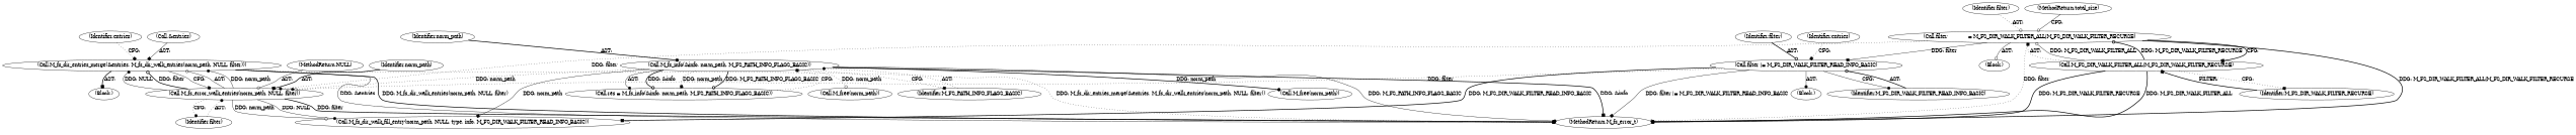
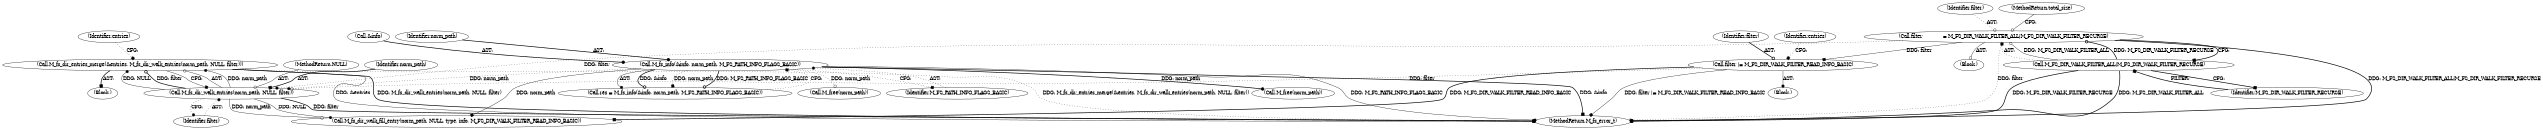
  digraph {
    edge [arrowhead=box style=bold]
    n1 [label="(Call,M_fs_dir_entries_merge(&entries, M_fs_dir_walk_entries(norm_path, NULL, filter)))"]
-   n2 [label="(Call,M_fs_error_walk_entries(norm_path, NULL, filter))"]
+   n2 [label="(Call,M_fs_dir_walk_entries(norm_path, NULL, filter))"]
    n3 [label="(Block,)"]
    n4 [label="(MethodReturn,M_fs_error_t)"]
    n5 [label="(Identifier,filter)"]
    n6 [label="(Call,M_fs_dir_walk_fill_entry(norm_path, NULL, type, info, M_FS_DIR_WALK_FILTER_READ_INFO_BASIC))"]
    n7 [label="(Call,M_fs_info(&info, norm_path, M_FS_PATH_INFO_FLAGS_BASIC))"]
    n8 [label="(Call,M_free(norm_path))"]
    n9 [label="(Identifier,M_FS_PATH_INFO_FLAGS_BASIC)"]
    n10 [label="(Call,M_free(norm_path))"]
    n11 [label="(Call,res = M_fs_info(&info, norm_path, M_FS_PATH_INFO_FLAGS_BASIC))"]
    n12 [label="(Call,filter |= M_FS_DIR_WALK_FILTER_READ_INFO_BASIC)"]
    n13 [label="(Block,)"]
-   n14 [label="(Identifier,M_FS_DIR_WALK_FILTER_READ_INFO_BASIC)"]
    n15 [label="(Call,filter              = M_FS_DIR_WALK_FILTER_ALL|M_FS_DIR_WALK_FILTER_RECURSE)"]
    n16 [label="(Call,M_FS_DIR_WALK_FILTER_ALL|M_FS_DIR_WALK_FILTER_RECURSE)"]
    n17 [label="(Block,)"]
    n18 [label="(Identifier,M_FS_DIR_WALK_FILTER_RECURSE)"]
-   n19 [label="(Call,&entries)"]
    n20 [label="(Identifier,norm_path)"]
    n21 [label="(Identifier,entries)"]
    n22 [label="(Identifier,filter)"]
    n23 [label="(MethodReturn,NULL)"]
+   n24 [label="(Call,&info)"]
    n25 [label="(Identifier,filter)"]
    n26 [label="(MethodReturn,total_size)"]
    n27 [label="(Identifier,norm_path)"]
    n28 [label="(Identifier,entries)"]
    n1 -> n2 [label="CFG: " style=solid]
    n1 -> n3 [label="AST: "]
    n1 -> n4 [label="DDG: &entries" style=solid]
    n1 -> n4 [arrowhead=odot label="DDG: M_fs_dir_walk_entries(norm_path, NULL, filter)"]
    n1 -> n4 [arrowhead=odot label="DDG: M_fs_dir_entries_merge(&entries, M_fs_dir_walk_entries(norm_path, NULL, filter))" style=dotted]
    n2 -> n1 [arrowhead=odot label="AST: " style=solid]
    n2 -> n1 [arrowhead=dot label="DDG: norm_path" style=solid]
    n2 -> n1 [arrowhead=dot label="DDG: NULL" style=solid]
    n2 -> n1 [arrowhead=odot label="DDG: filter"]
    n2 -> n4 [label="DDG: filter"]
    n2 -> n5 [arrowhead=dot label="CFG: " style=dotted]
    n2 -> n6 [arrowhead=odot label="DDG: norm_path" style=solid]
    n2 -> n6 [arrowhead=dot label="DDG: NULL" style=solid]
    n5 -> n2 [arrowhead=dot label="AST: " style=dotted]
    n7 -> n2 [arrowhead=dot label="DDG: norm_path" style=dotted]
    n7 -> n4 [arrowhead=dot label="DDG: M_FS_PATH_INFO_FLAGS_BASIC" style=solid]
    n7 -> n4 [label="DDG: &info"]
    n7 -> n6 [label="DDG: norm_path" style=solid]
    n7 -> n8 [arrowhead=odot label="DDG: norm_path" style=dotted]
    n7 -> n9 [label="CFG: " style=dotted]
    n7 -> n10 [arrowhead=dot label="DDG: norm_path"]
    n7 -> n11 [arrowhead=dot label="AST: " style=solid]
    n7 -> n11 [arrowhead=odot label="DDG: &info"]
    n7 -> n11 [label="DDG: norm_path" style=dotted]
    n7 -> n11 [arrowhead=odot label="DDG: M_FS_PATH_INFO_FLAGS_BASIC"]
    n9 -> n7 [arrowhead=dot label="AST: " style=dotted]
    n11 -> n7 [label="CFG: " style=dotted]
    n12 -> n2 [arrowhead=odot label="DDG: filter" style=dotted]
    n12 -> n4 [label="DDG: filter |= M_FS_DIR_WALK_FILTER_READ_INFO_BASIC" style=solid]
    n12 -> n6 [label="DDG: M_FS_DIR_WALK_FILTER_READ_INFO_BASIC"]
    n12 -> n13 [arrowhead=dot label="AST: " style=solid]
-   n12 -> n14 [arrowhead=dot label="CFG: " style=solid]
-   n14 -> n12 [arrowhead=odot label="AST: "]
    n15 -> n2 [arrowhead=dot label="DDG: filter" style=dotted]
    n15 -> n4 [arrowhead=odot label="DDG: filter" style=dotted]
    n15 -> n4 [arrowhead=dot label="DDG: M_FS_DIR_WALK_FILTER_ALL|M_FS_DIR_WALK_FILTER_RECURSE"]
    n15 -> n12 [label="DDG: filter" style=solid]
    n15 -> n16 [label="CFG: "]
    n15 -> n17 [arrowhead=odot label="AST: " style=solid]
    n16 -> n4 [label="DDG: M_FS_DIR_WALK_FILTER_RECURSE"]
    n16 -> n4 [arrowhead=odot label="DDG: M_FS_DIR_WALK_FILTER_ALL"]
    n16 -> n15 [label="AST: " style=dotted]
    n16 -> n15 [arrowhead=odot label="DDG: M_FS_DIR_WALK_FILTER_ALL" style=solid]
    n16 -> n15 [arrowhead=odot label="DDG: M_FS_DIR_WALK_FILTER_RECURSE"]
-   n16 -> n18 [label="CFG: " style=dotted]
+   n16 -> n18 [label="CFG: "]
    n18 -> n16 [label="FILTER: "]
-   n19 -> n1 [label="AST: " style=solid]
    n20 -> n7 [arrowhead=dot label="AST: "]
    n21 -> n1 [label="CFG: " style=dotted]
    n22 -> n15 [arrowhead=odot label="AST: " style=dotted]
    n23 -> n2 [arrowhead=odot label="AST: " style=solid]
+   n24 -> n7 [arrowhead=dot label="AST: "]
    n25 -> n12 [arrowhead=odot label="AST: "]
    n26 -> n15 [arrowhead=odot label="CFG: " style=solid]
    n27 -> n2 [label="AST: "]
    n28 -> n12 [label="CFG: " style=dotted]
  }
